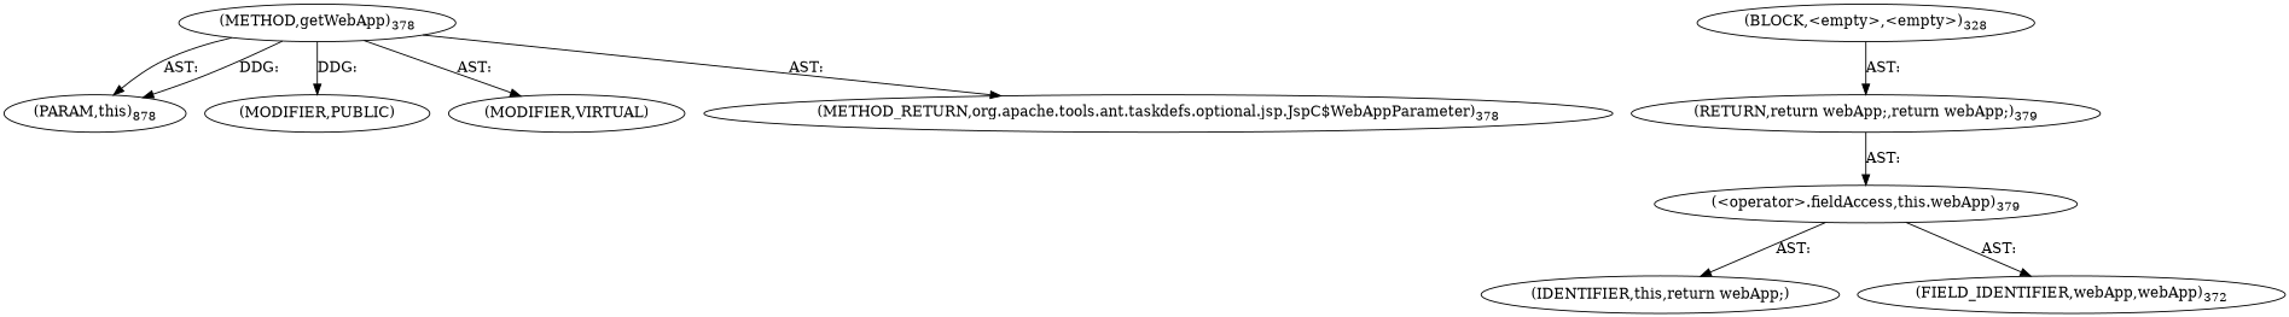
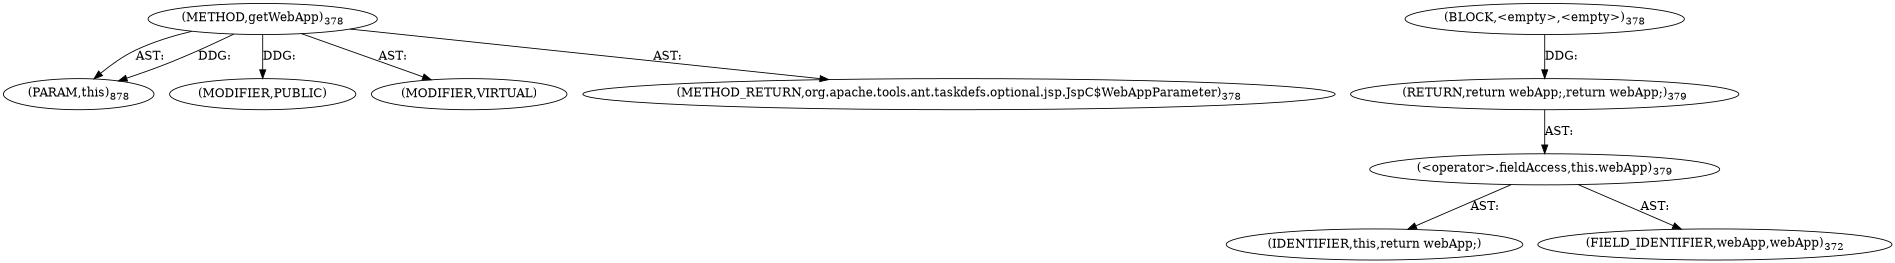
  digraph {
    n1 [label=<(METHOD,getWebApp)<SUB>378</SUB>>]
    n2 [label=<(PARAM,this)<SUB>878</SUB>>]
    n3 [label=<(MODIFIER,PUBLIC)>]
    n4 [label=<(MODIFIER,VIRTUAL)>]
    n5 [label=<(METHOD_RETURN,org.apache.tools.ant.taskdefs.optional.jsp.JspC$WebAppParameter)<SUB>378</SUB>>]
-   n6 [label=<(BLOCK,&lt;empty&gt;,&lt;empty&gt;)<SUB>328</SUB>>]
+   n6 [label=<(BLOCK,&lt;empty&gt;,&lt;empty&gt;)<SUB>378</SUB>>]
    n7 [label=<(RETURN,return webApp;,return webApp;)<SUB>379</SUB>>]
    n8 [label=<(&lt;operator&gt;.fieldAccess,this.webApp)<SUB>379</SUB>>]
    n9 [label=<(IDENTIFIER,this,return webApp;)>]
    n10 [label=<(FIELD_IDENTIFIER,webApp,webApp)<SUB>372</SUB>>]
    n1 -> n2 [label="AST: "]
    n1 -> n2 [label="DDG: "]
    n1 -> n3 [label="DDG: "]
    n1 -> n4 [label="AST: "]
    n1 -> n5 [label="AST: "]
-   n6 -> n7 [label="AST: "]
+   n6 -> n7 [label="DDG: "]
    n7 -> n8 [label="AST: "]
    n8 -> n9 [label="AST: "]
    n8 -> n10 [label="AST: "]
  }
